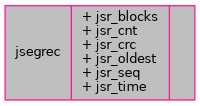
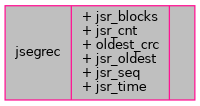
  digraph {
    rankdir=LR
-   n1 [color=deeppink fillcolor=grey75 fontcolor=black fontname=Helvetica fontsize=10 height=0.2 label="{jsegrec\n|+ jsr_blocks\l+ jsr_cnt\l+ jsr_crc\l+ jsr_oldest\l+ jsr_seq\l+ jsr_time\l|}" shape=record style=filled width=0.4]
+   n1 [color=deeppink fillcolor=grey75 fontcolor=black fontname=Helvetica fontsize=10 height=0.2 label="{jsegrec\n|+ jsr_blocks\l+ jsr_cnt\l+ oldest_crc\l+ jsr_oldest\l+ jsr_seq\l+ jsr_time\l|}" shape=record style=filled width=0.4]
  }
